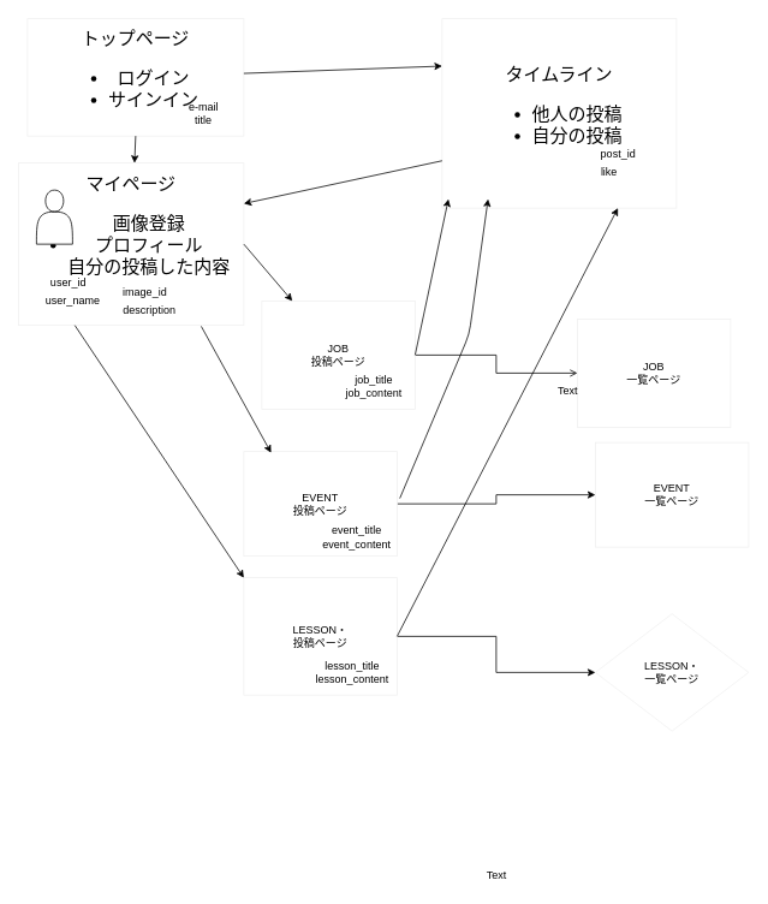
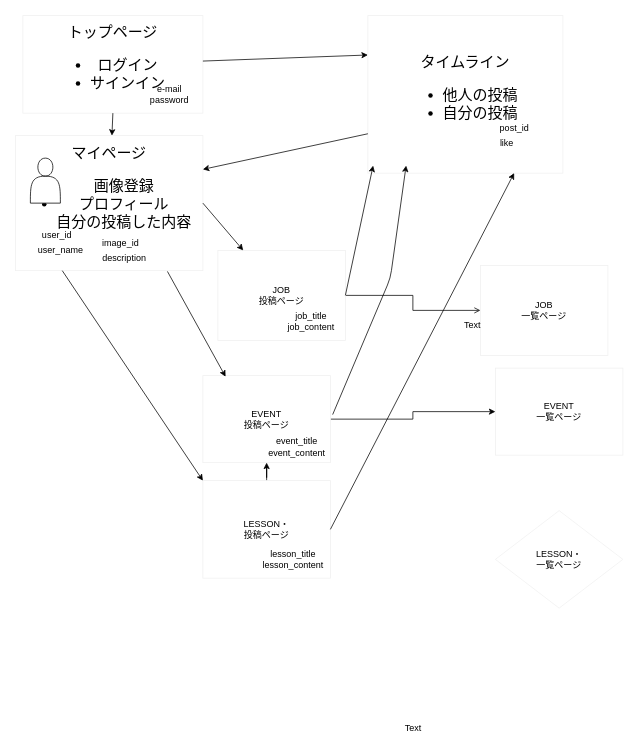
  <mxCell id="0" />
  <mxCell id="1" parent="0" />
  <mxCell id="2" value="&lt;font style=&quot;font-size: 20px&quot;&gt;トップページ&lt;br&gt;&lt;/font&gt;&lt;ul style=&quot;font-size: 20px&quot;&gt;&lt;li&gt;&lt;font style=&quot;font-size: 20px&quot;&gt;ログイン&lt;/font&gt;&lt;/li&gt;&lt;li&gt;&lt;font style=&quot;font-size: 20px&quot;&gt;サインイン&lt;/font&gt;&lt;/li&gt;&lt;/ul&gt;" style="rounded=0;whiteSpace=wrap;html=1;strokeColor=#F0F0F0;" parent="1" vertex="1"><mxGeometry x="30" y="20" width="240" height="130" as="geometry" /></mxCell>
  <mxCell id="3" value="&lt;font style=&quot;font-size: 20px&quot;&gt;マイページ&lt;br&gt;&lt;/font&gt;&lt;ul style=&quot;font-size: 20px&quot;&gt;&lt;li&gt;&lt;font style=&quot;font-size: 20px&quot;&gt;画像登録&lt;/font&gt;&lt;/li&gt;&lt;li&gt;&lt;font style=&quot;font-size: 20px&quot;&gt;プロフィール&lt;br&gt;自分の投稿した内容&lt;br&gt;&lt;br&gt;&lt;/font&gt;&lt;/li&gt;&lt;/ul&gt;" style="rounded=0;whiteSpace=wrap;html=1;strokeColor=#F0F0F0;" parent="1" vertex="1"><mxGeometry x="20" y="180" width="250" height="180" as="geometry" /></mxCell>
  <mxCell id="4" value="&lt;font style=&quot;font-size: 20px&quot;&gt;タイムライン&lt;br&gt;&lt;/font&gt;&lt;ul style=&quot;font-size: 20px&quot;&gt;&lt;li&gt;&lt;font style=&quot;font-size: 20px&quot;&gt;他人の投稿&lt;/font&gt;&lt;/li&gt;&lt;li&gt;&lt;font style=&quot;font-size: 20px&quot;&gt;自分の投稿&lt;/font&gt;&lt;/li&gt;&lt;/ul&gt;" style="rounded=0;whiteSpace=wrap;html=1;strokeColor=#F0F0F0;align=center;" parent="1" vertex="1"><mxGeometry x="490" y="20" width="260" height="210" as="geometry" /></mxCell>
  <mxCell id="5" value="" style="endArrow=classic;html=1;entryX=0;entryY=0.25;entryDx=0;entryDy=0;" parent="1" source="2" target="4" edge="1"><mxGeometry width="50" height="50" relative="1" as="geometry"><mxPoint x="240" y="250" as="sourcePoint" /><mxPoint x="260" y="180" as="targetPoint" /></mxGeometry></mxCell>
  <mxCell id="6" value="" style="endArrow=classic;html=1;exitX=0.5;exitY=1;exitDx=0;exitDy=0;" parent="1" source="2" target="3" edge="1"><mxGeometry width="50" height="50" relative="1" as="geometry"><mxPoint x="140" y="200" as="sourcePoint" /><mxPoint x="190" y="150" as="targetPoint" /></mxGeometry></mxCell>
  <mxCell id="7" value="post_id" style="text;html=1;align=center;verticalAlign=middle;resizable=0;points=[];autosize=1;" parent="1" vertex="1"><mxGeometry x="660" y="160" width="50" height="20" as="geometry" /></mxCell>
  <mxCell id="8" value="user_id" style="text;html=1;align=center;verticalAlign=middle;resizable=0;points=[];autosize=1;" parent="1" vertex="1"><mxGeometry x="50" y="303" width="50" height="20" as="geometry" /></mxCell>
  <mxCell id="9" value="user_name" style="text;html=1;align=center;verticalAlign=middle;resizable=0;points=[];autosize=1;" parent="1" vertex="1"><mxGeometry x="40" y="323" width="80" height="20" as="geometry" /></mxCell>
  <mxCell id="10" value="image_id" style="text;html=1;align=center;verticalAlign=middle;resizable=0;points=[];autosize=1;" parent="1" vertex="1"><mxGeometry x="130" y="313" width="60" height="20" as="geometry" /></mxCell>
  <mxCell id="11" value="like" style="text;html=1;align=center;verticalAlign=middle;resizable=0;points=[];autosize=1;" parent="1" vertex="1"><mxGeometry x="660" y="180" width="30" height="20" as="geometry" /></mxCell>
  <mxCell id="12" value="description" style="text;html=1;align=center;verticalAlign=middle;resizable=0;points=[];autosize=1;" parent="1" vertex="1"><mxGeometry x="130" y="333" width="70" height="20" as="geometry" /></mxCell>
- <mxCell id="13" value="e-mail&lt;br&gt;title" style="text;html=1;align=center;verticalAlign=middle;resizable=0;points=[];autosize=1;" parent="1" vertex="1"><mxGeometry x="190" y="110" width="70" height="30" as="geometry" /></mxCell>
+ <mxCell id="13" value="e-mail&lt;br&gt;password" style="text;html=1;align=center;verticalAlign=middle;resizable=0;points=[];autosize=1;" parent="1" vertex="1"><mxGeometry x="190" y="110" width="70" height="30" as="geometry" /></mxCell>
  <mxCell id="14" value="" style="edgeStyle=orthogonalEdgeStyle;rounded=0;orthogonalLoop=1;jettySize=auto;html=1;endArrow=open;" parent="1" source="15" target="16" edge="1"><mxGeometry relative="1" as="geometry" /></mxCell>
  <mxCell id="15" value="JOB&lt;br&gt;投稿ページ" style="rounded=0;whiteSpace=wrap;html=1;strokeColor=#F0F0F0;" parent="1" vertex="1"><mxGeometry x="290" y="333" width="170" height="120" as="geometry" /></mxCell>
  <mxCell id="16" value="JOB&lt;br&gt;一覧ページ" style="rounded=0;whiteSpace=wrap;html=1;strokeColor=#F0F0F0;" parent="1" vertex="1"><mxGeometry x="640" y="353" width="170" height="120" as="geometry" /></mxCell>
  <mxCell id="17" value="" style="edgeStyle=orthogonalEdgeStyle;rounded=0;orthogonalLoop=1;jettySize=auto;html=1;" parent="1" source="18" target="19" edge="1"><mxGeometry relative="1" as="geometry" /></mxCell>
  <mxCell id="18" value="EVENT&lt;br&gt;投稿ページ" style="rounded=0;whiteSpace=wrap;html=1;strokeColor=#F0F0F0;" parent="1" vertex="1"><mxGeometry x="270" y="500" width="170" height="116" as="geometry" /></mxCell>
  <mxCell id="19" value="EVENT&lt;br&gt;一覧ページ" style="rounded=0;whiteSpace=wrap;html=1;strokeColor=#F0F0F0;" parent="1" vertex="1"><mxGeometry x="660" y="490" width="170" height="116" as="geometry" /></mxCell>
  <mxCell id="20" value="" style="endArrow=classic;html=1;exitX=1;exitY=0.5;exitDx=0;exitDy=0;" parent="1" source="3" edge="1" target="15"><mxGeometry width="50" height="50" relative="1" as="geometry"><mxPoint x="230" y="433" as="sourcePoint" /><mxPoint x="280" y="383" as="targetPoint" /></mxGeometry></mxCell>
  <mxCell id="21" value="" style="endArrow=classic;html=1;exitX=0.811;exitY=1.006;exitDx=0;exitDy=0;exitPerimeter=0;entryX=0.178;entryY=0.012;entryDx=0;entryDy=0;entryPerimeter=0;" parent="1" source="3" target="18" edge="1"><mxGeometry width="50" height="50" relative="1" as="geometry"><mxPoint x="190" y="340" as="sourcePoint" /><mxPoint x="460" y="470" as="targetPoint" /><Array as="points" /></mxGeometry></mxCell>
- <mxCell id="22" value="" style="edgeStyle=orthogonalEdgeStyle;rounded=0;orthogonalLoop=1;jettySize=auto;html=1;" parent="1" source="23" target="24" edge="1"><mxGeometry relative="1" as="geometry" /></mxCell>
+ <mxCell id="22" value="" style="edgeStyle=orthogonalEdgeStyle;rounded=0;orthogonalLoop=1;jettySize=auto;html=1;" parent="1" source="23" target="18" edge="1"><mxGeometry relative="1" as="geometry" /></mxCell>
  <mxCell id="23" value="LESSON・&lt;br&gt;投稿ページ" style="rounded=0;whiteSpace=wrap;html=1;strokeColor=#F0F0F0;" parent="1" vertex="1"><mxGeometry x="270" y="640" width="170" height="130" as="geometry" /></mxCell>
  <mxCell id="24" value="LESSON・&lt;br&gt;一覧ページ&lt;br&gt;" style="rhombus;whiteSpace=wrap;html=1;strokeColor=#F0F0F0;" parent="1" vertex="1"><mxGeometry x="660" y="680" width="170" height="130" as="geometry" /></mxCell>
  <mxCell id="25" value="" style="endArrow=classic;html=1;exitX=0.25;exitY=1;exitDx=0;exitDy=0;" parent="1" source="3" target="23" edge="1"><mxGeometry width="50" height="50" relative="1" as="geometry"><mxPoint x="190" y="470" as="sourcePoint" /><mxPoint x="260" y="660" as="targetPoint" /><Array as="points"><mxPoint x="270" y="640" /></Array></mxGeometry></mxCell>
  <mxCell id="26" value="" style="endArrow=classic;html=1;exitX=1.018;exitY=0.448;exitDx=0;exitDy=0;exitPerimeter=0;" parent="1" source="18" edge="1"><mxGeometry width="50" height="50" relative="1" as="geometry"><mxPoint x="440" y="473" as="sourcePoint" /><mxPoint x="541" y="220" as="targetPoint" /><Array as="points"><mxPoint x="520" y="370" /></Array></mxGeometry></mxCell>
  <mxCell id="27" value="" style="endArrow=classic;html=1;entryX=0.75;entryY=1;entryDx=0;entryDy=0;exitX=1;exitY=0.5;exitDx=0;exitDy=0;" parent="1" source="23" target="4" edge="1"><mxGeometry width="50" height="50" relative="1" as="geometry"><mxPoint x="450" y="700" as="sourcePoint" /><mxPoint x="500" y="650" as="targetPoint" /></mxGeometry></mxCell>
  <mxCell id="28" value="" style="endArrow=classic;html=1;exitX=1;exitY=0.5;exitDx=0;exitDy=0;" parent="1" source="15" edge="1"><mxGeometry width="50" height="50" relative="1" as="geometry"><mxPoint x="450" y="700" as="sourcePoint" /><mxPoint x="497" y="220" as="targetPoint" /><Array as="points" /></mxGeometry></mxCell>
  <mxCell id="29" value="Text" style="text;html=1;align=center;verticalAlign=middle;resizable=0;points=[];autosize=1;" parent="1" vertex="1"><mxGeometry x="530" y="960" width="40" height="20" as="geometry" /></mxCell>
  <mxCell id="30" value="Text" style="text;html=1;align=center;verticalAlign=middle;resizable=0;points=[];autosize=1;" parent="1" vertex="1"><mxGeometry x="609" y="423" width="40" height="20" as="geometry" /></mxCell>
  <mxCell id="31" value="job_title&lt;br&gt;job_content" style="text;html=1;align=center;verticalAlign=middle;resizable=0;points=[];autosize=1;" parent="1" vertex="1"><mxGeometry x="374" y="413" width="80" height="30" as="geometry" /></mxCell>
  <mxCell id="32" value="event_title&lt;br&gt;event_content" style="text;html=1;align=center;verticalAlign=middle;resizable=0;points=[];autosize=1;" parent="1" vertex="1"><mxGeometry x="350" y="580" width="90" height="30" as="geometry" /></mxCell>
  <mxCell id="33" value="lesson_title&lt;br&gt;lesson_content" style="text;html=1;align=center;verticalAlign=middle;resizable=0;points=[];autosize=1;" parent="1" vertex="1"><mxGeometry x="340" y="730" width="100" height="30" as="geometry" /></mxCell>
  <mxCell id="34" value="" style="endArrow=classic;html=1;entryX=1;entryY=0.25;entryDx=0;entryDy=0;exitX=0;exitY=0.75;exitDx=0;exitDy=0;" parent="1" source="4" target="3" edge="1"><mxGeometry width="50" height="50" relative="1" as="geometry"><mxPoint x="450" y="500" as="sourcePoint" /><mxPoint x="500" y="450" as="targetPoint" /></mxGeometry></mxCell>
  <mxCell id="35" value="" style="shape=actor;whiteSpace=wrap;html=1;" parent="1" vertex="1"><mxGeometry x="40" y="210" width="40" height="60" as="geometry" /></mxCell>
